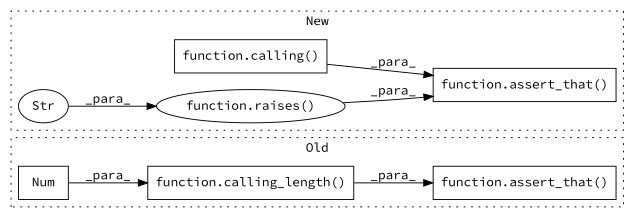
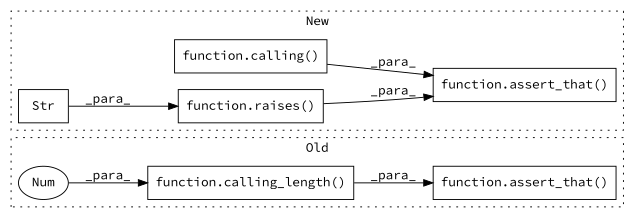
  digraph {
    fontname="Source Code Pro"
    rankdir=LR
    node [a=75 fontname="Source Code Pro" l="12,1" shape=box]
    edge [fontname="Source Code Pro"]
    n1 [l="11,1" label="function.calling_length()" s="6828,6840"]
    n2 [label="function.assert_that()" s="6800,6841"]
-   n3 [a=76 l=1 label=Num s=6839]
+   n3 [a=76 l=1 label=Num s=6839 shape=ellipse]
    n4 [l="8,1" label="function.calling()" s="6097,6134"]
    n5 [label="function.assert_that()" s="6085,6370"]
-   n6 [l="7,1" label="function.raises()" s="6269,6369" shape=ellipse]
-   n7 [a=66 l=71 label=Str s=6298 shape=ellipse]
+   n6 [l="7,1" label="function.raises()" s="6269,6369"]
+   n7 [a=66 l=71 label=Str s=6298]
    subgraph cluster_1 {
      label=Old
      style=dotted
      n1
      n2
      n3
    }
    subgraph cluster_2 {
      label=New
      style=dotted
      n4
      n5
      n6
      n7
    }
    n1 -> n2 [label=_para_]
    n3 -> n1 [label=_para_]
    n4 -> n5 [label=_para_]
    n6 -> n5 [label=_para_]
    n7 -> n6 [label=_para_]
  }
